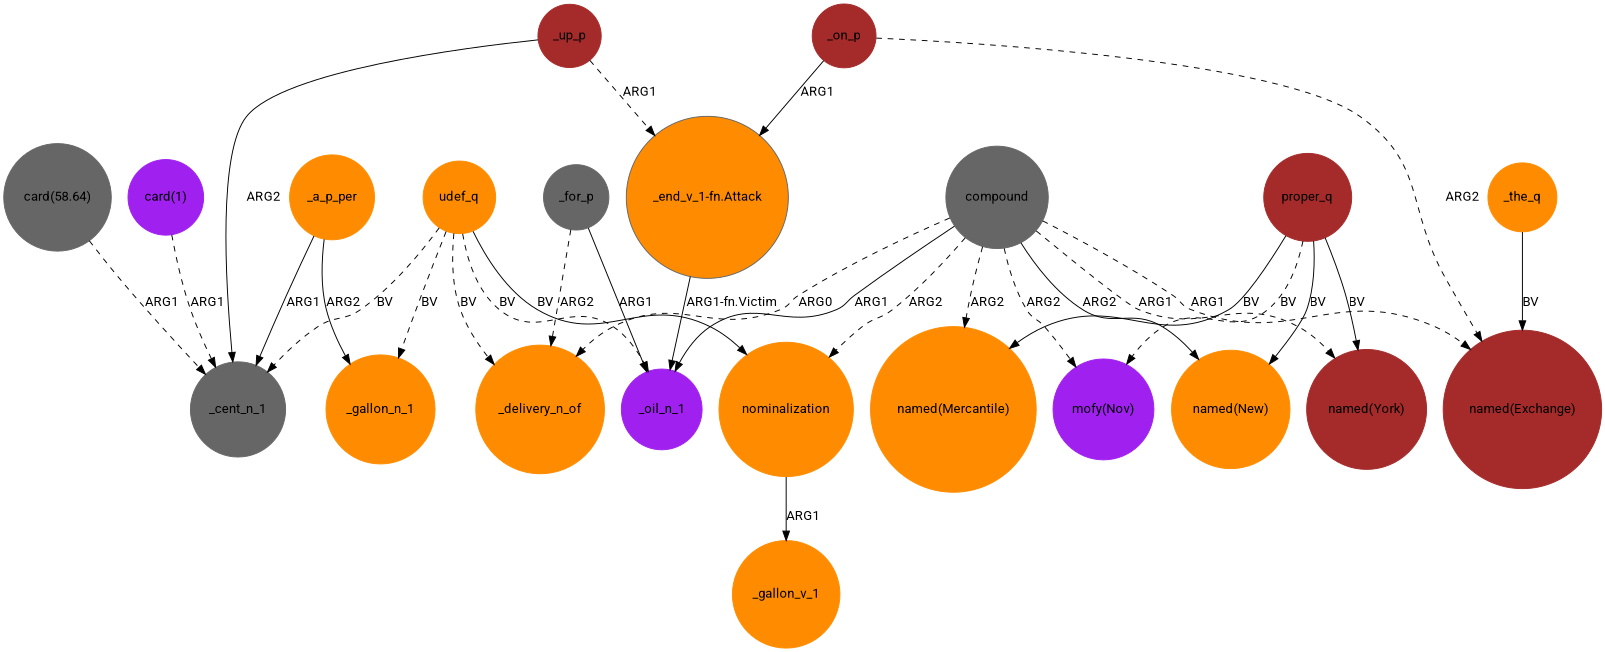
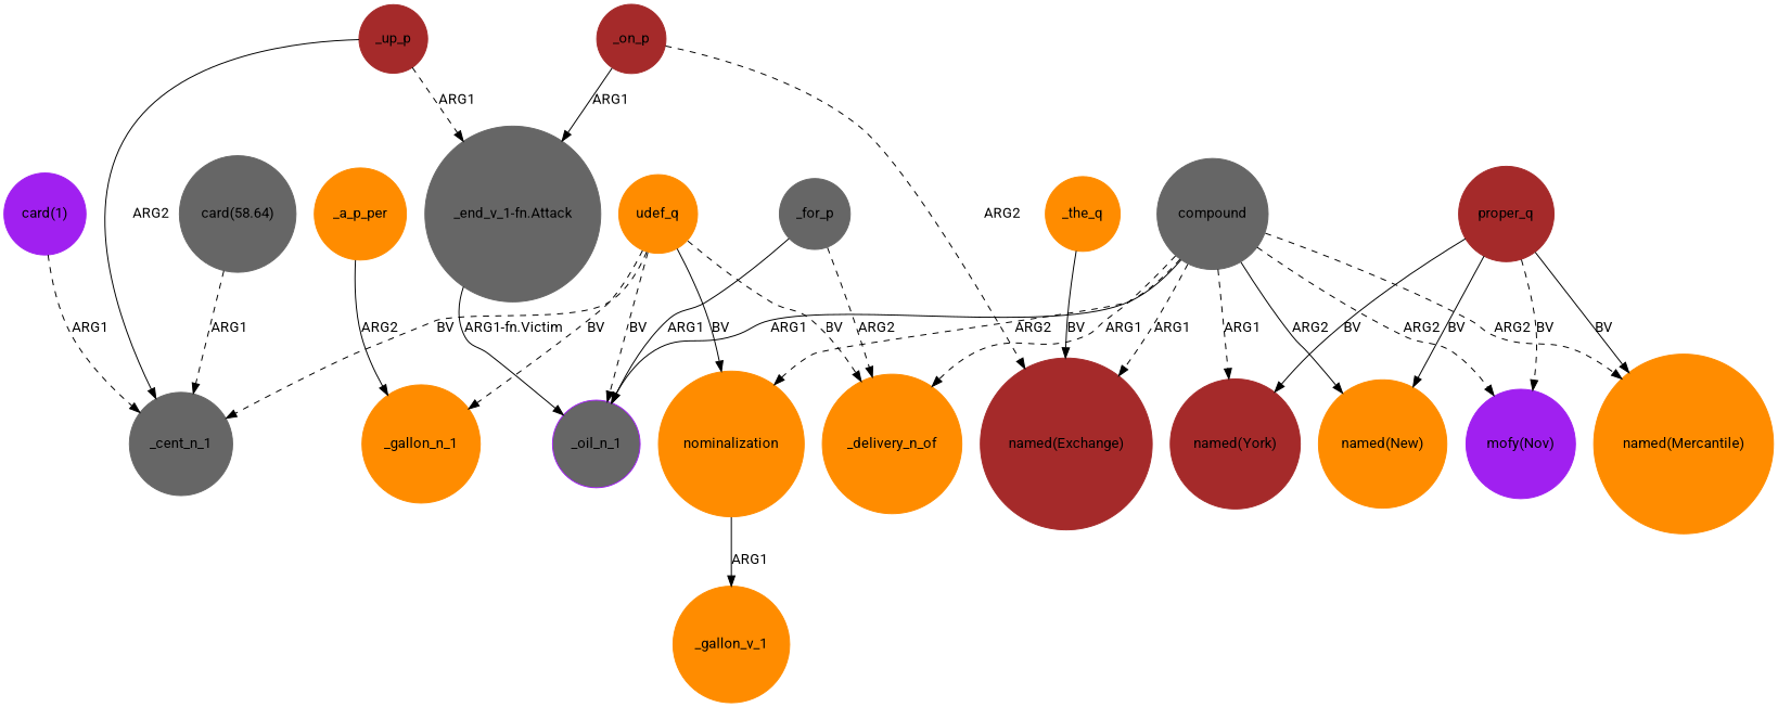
  digraph {
    fontname=Roboto
    node [color=darkorange fontname=Roboto shape=circle style=filled]
    edge [fontname=Roboto style=dashed]
    udef_q
    _gallon_n_1
    _cent_n_1 [color=gray40]
-   _oil_n_1 [color=purple]
+   _oil_n_1 [color=purple fillcolor=gray40]
    nominalization
    _delivery_n_of
    n7 [label=_gallon_v_1]
    _on_p [color=brown]
    "named(Exchange)" [color=brown]
-   "_end_v_1-fn.Attack" [color=gray40 fillcolor=darkorange]
+   "_end_v_1-fn.Attack" [color=gray40]
    _a_p_per
    compound [color=gray40]
    "named(New)"
    "named(Mercantile)"
    "mofy(Nov)" [color=purple]
    "named(York)" [color=brown]
    proper_q [color=brown]
    _the_q
    "card(1)" [color=purple]
    _up_p [color=brown]
    _for_p [color=gray40]
    "card(58.64)" [color=gray40]
    udef_q -> _gallon_n_1 [label=BV]
    udef_q -> _cent_n_1 [label=BV]
    udef_q -> _oil_n_1 [label=BV]
    udef_q -> nominalization [label=BV style=solid]
    udef_q -> _delivery_n_of [label=BV]
    nominalization -> n7 [label=ARG1 style=solid]
    _on_p -> "named(Exchange)" [label=ARG2]
    _on_p -> "_end_v_1-fn.Attack" [label=ARG1 style=solid]
    "_end_v_1-fn.Attack" -> _oil_n_1 [label="ARG1-fn.Victim" style=solid]
    _a_p_per -> _gallon_n_1 [label=ARG2 style=solid]
-   _a_p_per -> _cent_n_1 [label=ARG1 style=solid]
    compound -> _oil_n_1 [label=ARG1 style=solid]
    compound -> nominalization [label=ARG2]
-   compound -> _delivery_n_of [label=ARG0]
+   compound -> _delivery_n_of [label=ARG1]
    compound -> "named(Exchange)" [label=ARG1]
    compound -> "named(New)" [label=ARG2 style=solid]
    compound -> "named(Mercantile)" [label=ARG2]
    compound -> "mofy(Nov)" [label=ARG2]
    compound -> "named(York)" [label=ARG1]
    proper_q -> "named(New)" [label=BV style=solid]
    proper_q -> "named(Mercantile)" [label=BV style=solid]
    proper_q -> "mofy(Nov)" [label=BV]
    proper_q -> "named(York)" [label=BV style=solid]
    _the_q -> "named(Exchange)" [label=BV style=solid]
    "card(1)" -> _cent_n_1 [label=ARG1]
    _up_p -> _cent_n_1 [label=ARG2 style=solid]
    _up_p -> "_end_v_1-fn.Attack" [label=ARG1]
    _for_p -> _oil_n_1 [label=ARG1 style=solid]
    _for_p -> _delivery_n_of [label=ARG2]
    "card(58.64)" -> _cent_n_1 [label=ARG1]
  }
